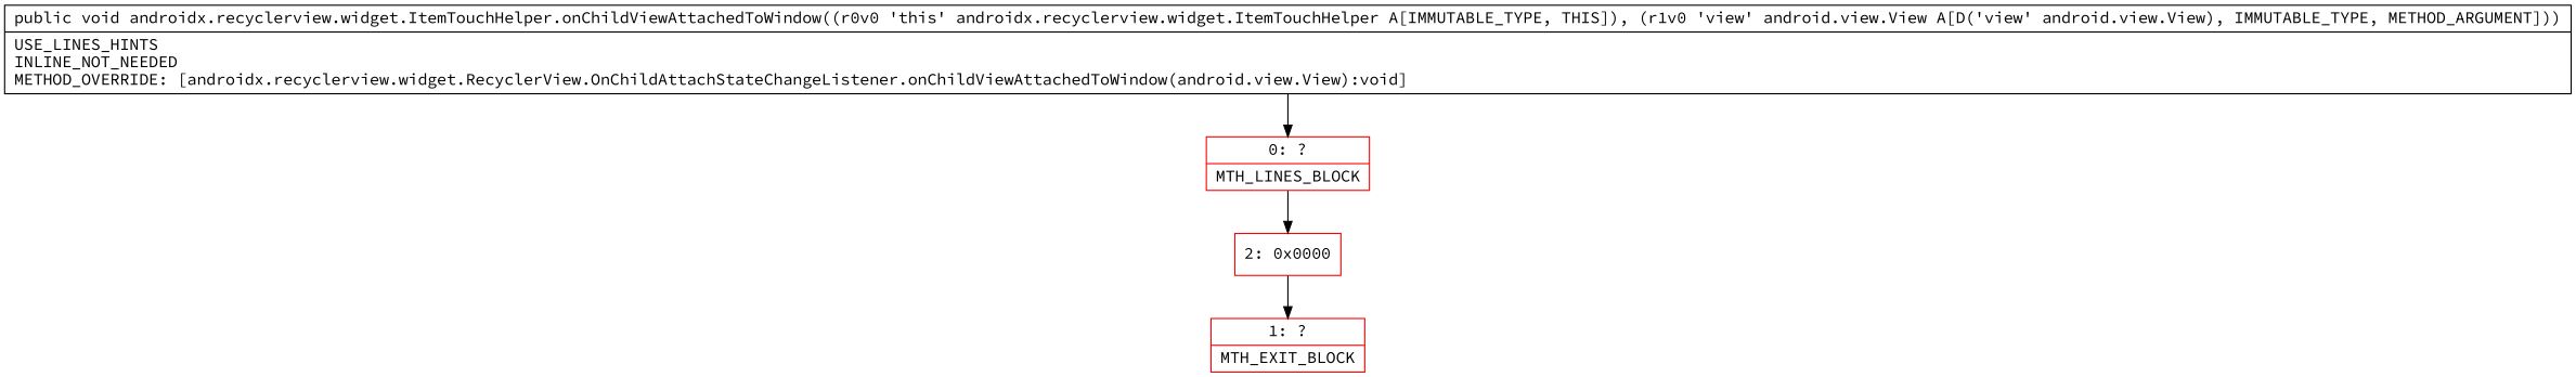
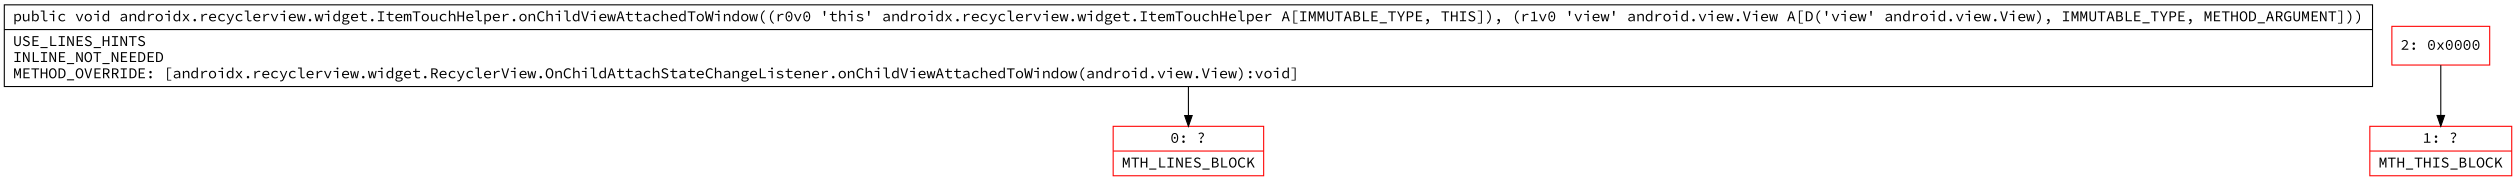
  digraph {
    fontname="Source Code Pro"
    node [color=red fontname="Source Code Pro" shape=record]
    edge [fontname="Source Code Pro"]
    n1 [label="{0\:\ ?|MTH_LINES_BLOCK\l}"]
    n2 [label="{2\:\ 0x0000}"]
-   n3 [label="{1\:\ ?|MTH_EXIT_BLOCK\l}"]
+   n3 [label="{1\:\ ?|MTH_THIS_BLOCK\l}"]
    n4 [label="{public void androidx.recyclerview.widget.ItemTouchHelper.onChildViewAttachedToWindow((r0v0 'this' androidx.recyclerview.widget.ItemTouchHelper A[IMMUTABLE_TYPE, THIS]), (r1v0 'view' android.view.View A[D('view' android.view.View), IMMUTABLE_TYPE, METHOD_ARGUMENT]))  | USE_LINES_HINTS\lINLINE_NOT_NEEDED\lMETHOD_OVERRIDE: [androidx.recyclerview.widget.RecyclerView.OnChildAttachStateChangeListener.onChildViewAttachedToWindow(android.view.View):void]\l}" color=""]
    subgraph cluster_1 {
      label="R(0)"
    }
-   n1 -> n2
    n2 -> n3
    n4 -> n1
  }
